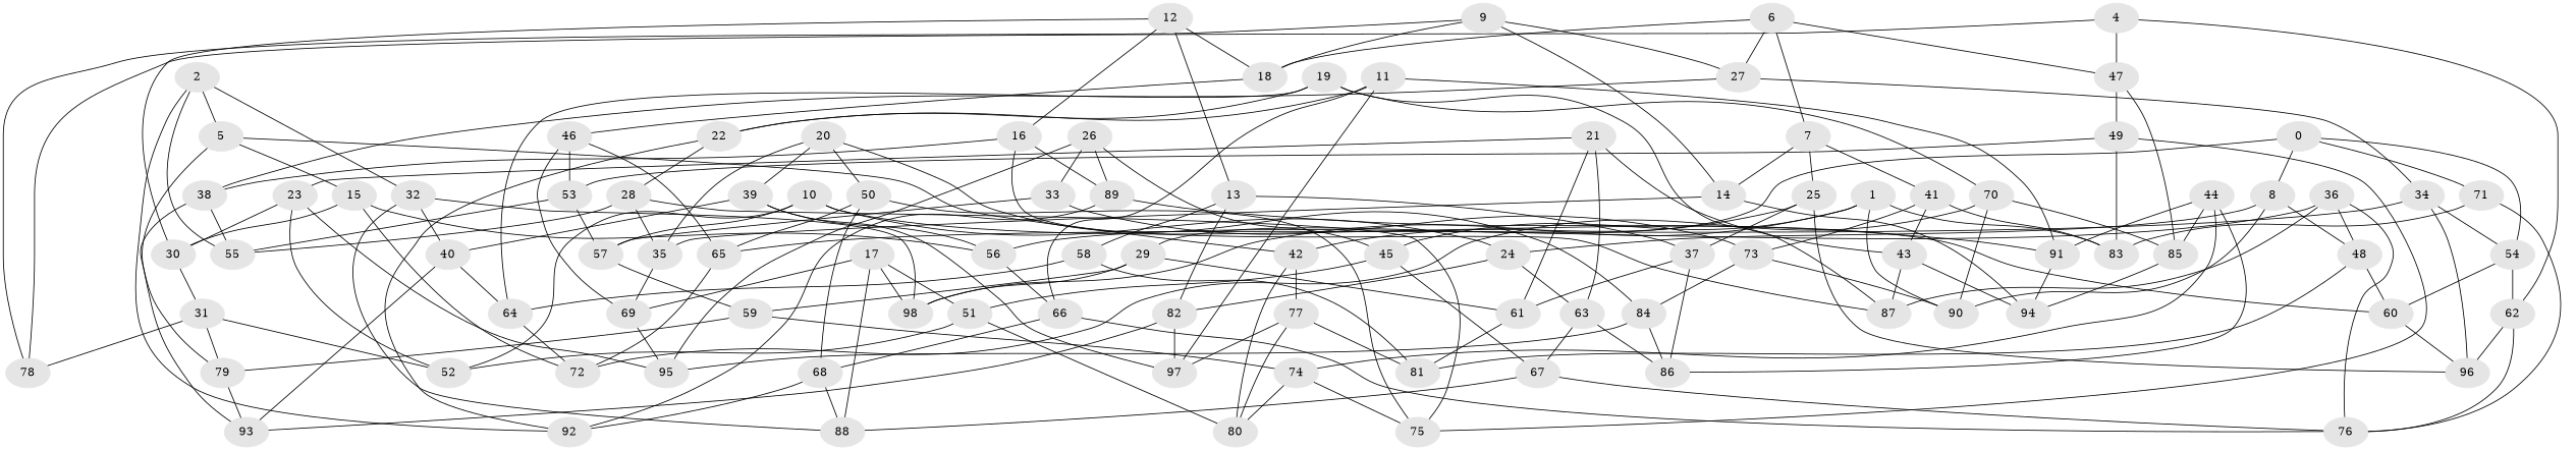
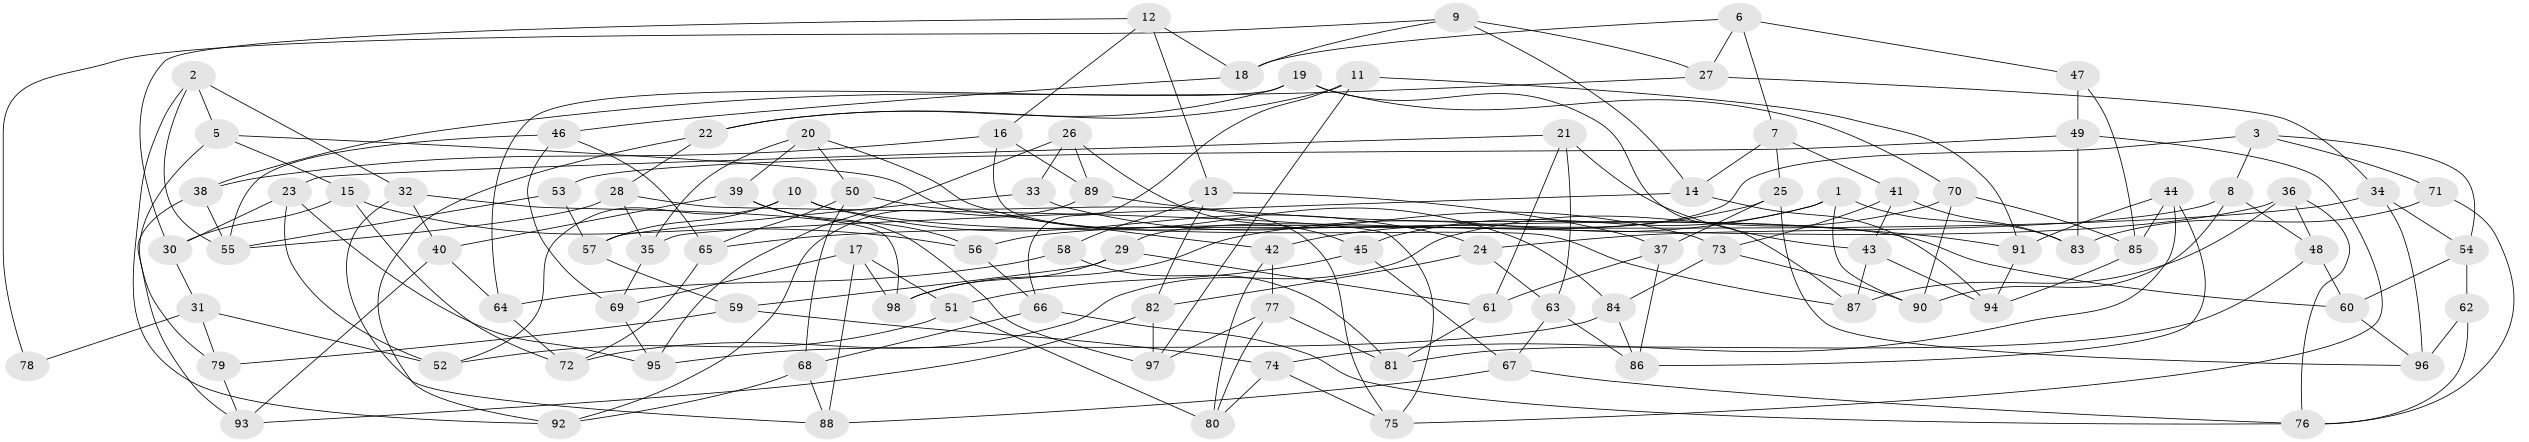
  graph {
    node [color=gray90 style=filled]
    1
    45
    83
    90
    98
    51
    67
    2
    5
    32
    55
    92
    15
    42
    79
    88
    40
-   3 [label=0]
+   3
    8
    29
    54
    71
    24
    48
    61
    59
    62
    60
    76
-   4
    47
    78
    85
    49
    58
    64
    81
    96
    30
    56
    72
    77
    80
    93
    6
    7
    18
    27
    14
    25
    41
    46
    38
    34
    35
    94
    37
    43
    73
    82
    63
    9
    10
    52
    57
    11
    22
    66
    91
    97
    28
    68
    12
    13
    16
    87
    89
    31
    86
    69
    17
    95
    65
    53
    19
    70
    20
    39
    50
    84
    75
    21
    23
    26
    33
    74
    36
    44
    1 -- 45
    1 -- 83
    1 -- 90
    1 -- 98
    45 -- 51
    45 -- 67
    51 -- 80
    51 -- 52
    67 -- 88
    67 -- 76
    2 -- 5
    2 -- 32
    2 -- 55
    2 -- 92
    5 -- 15
    5 -- 42
    5 -- 79
    32 -- 98
    32 -- 88
    32 -- 40
    15 -- 30
    15 -- 56
    15 -- 72
    42 -- 77
    42 -- 80
    79 -- 93
    40 -- 64
    40 -- 93
    3 -- 8
    3 -- 29
    3 -- 54
    3 -- 71
    8 -- 90
    8 -- 24
    8 -- 48
    29 -- 98
    29 -- 61
    29 -- 59
    54 -- 62
    54 -- 60
    71 -- 83
    71 -- 76
    24 -- 82
    24 -- 63
    48 -- 60
    48 -- 81
    61 -- 81
    59 -- 79
    59 -- 74
    62 -- 76
    62 -- 96
    60 -- 96
-   4 -- 62
-   4 -- 47
-   4 -- 78
    47 -- 85
    47 -- 49
    85 -- 94
    49 -- 83
    49 -- 53
    49 -- 75
    58 -- 64
    58 -- 81
    64 -- 72
    30 -- 31
    56 -- 66
    77 -- 81
    77 -- 80
    77 -- 97
    6 -- 47
    6 -- 7
    6 -- 18
    6 -- 27
    7 -- 14
    7 -- 25
    7 -- 41
    18 -- 46
    27 -- 38
    27 -- 34
    14 -- 35
    14 -- 94
    25 -- 42
    25 -- 96
    25 -- 37
    41 -- 83
    41 -- 43
    41 -- 73
    46 -- 69
    46 -- 65
-   46 -- 53
+   46 -- 55
    38 -- 55
    38 -- 93
    34 -- 54
    34 -- 96
    34 -- 65
    35 -- 69
    37 -- 61
    37 -- 86
    43 -- 94
    43 -- 87
    73 -- 90
    73 -- 84
    82 -- 93
    82 -- 97
    63 -- 67
    63 -- 86
    9 -- 78
    9 -- 18
    9 -- 27
    9 -- 14
    10 -- 24
    10 -- 60
    10 -- 52
    10 -- 57
    57 -- 59
    11 -- 22
    11 -- 66
    11 -- 91
    11 -- 97
    22 -- 92
    22 -- 28
    66 -- 76
    66 -- 68
    91 -- 94
    28 -- 55
    28 -- 35
    28 -- 75
    68 -- 92
    68 -- 88
    12 -- 30
    12 -- 18
    12 -- 13
    12 -- 16
    13 -- 58
    13 -- 37
    13 -- 82
    16 -- 38
    16 -- 87
    16 -- 89
    89 -- 92
    89 -- 91
    31 -- 79
    31 -- 78
    31 -- 52
    69 -- 95
    17 -- 98
    17 -- 51
    17 -- 88
    17 -- 69
    65 -- 72
    53 -- 55
    53 -- 57
    19 -- 64
    19 -- 22
    19 -- 87
    19 -- 70
    70 -- 90
    70 -- 85
    70 -- 72
    20 -- 35
    20 -- 39
    20 -- 50
    20 -- 84
    39 -- 40
    39 -- 56
    39 -- 97
    50 -- 68
    50 -- 65
    50 -- 75
    84 -- 86
    84 -- 95
    21 -- 61
    21 -- 43
    21 -- 63
    21 -- 23
    23 -- 30
    23 -- 52
    23 -- 95
    26 -- 45
    26 -- 89
    26 -- 95
    26 -- 33
    33 -- 73
    33 -- 57
    74 -- 80
    74 -- 75
    36 -- 48
    36 -- 76
    36 -- 56
    36 -- 87
    44 -- 85
    44 -- 91
    44 -- 86
    44 -- 74
  }
